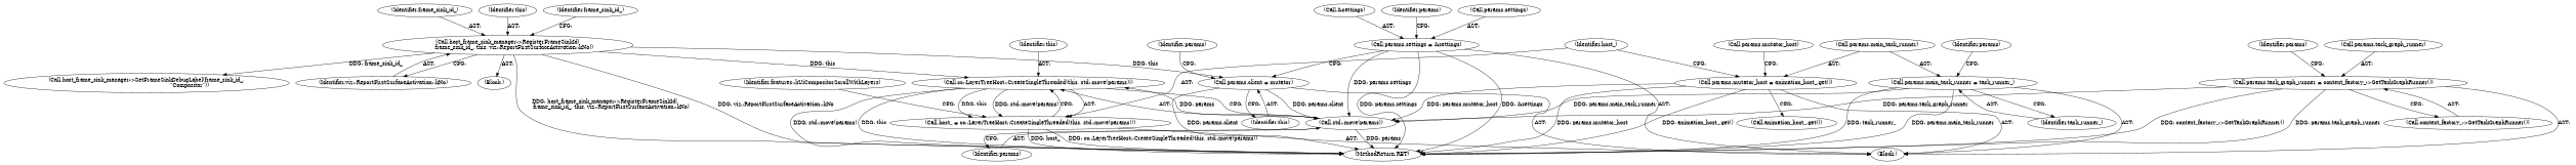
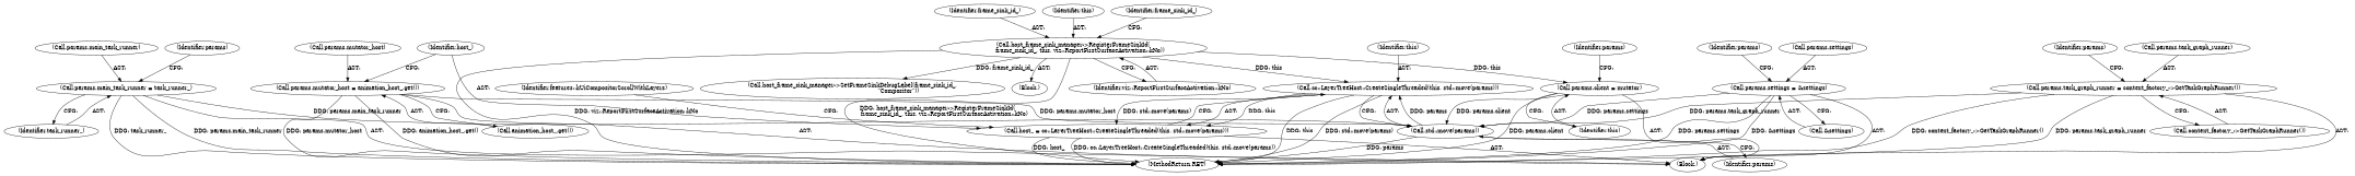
  digraph {
    n1 [label="(Call,cc::LayerTreeHost::CreateSingleThreaded(this, std::move(params)))"]
    n2 [label="(Call,std::move(params))"]
    n3 [label="(Call,host_ = cc::LayerTreeHost::CreateSingleThreaded(this, std::move(params)))"]
    n4 [label="(MethodReturn,RET)"]
    n5 [label="(Identifier,params)"]
    n6 [label="(Block,)"]
    n7 [label="(Call,host_frame_sink_manager->RegisterFrameSinkId(\n        frame_sink_id_, this, viz::ReportFirstSurfaceActivation::kNo))"]
    n8 [label="(Call,params.client = mutator)"]
    n9 [label="(Identifier,viz::ReportFirstSurfaceActivation::kNo)"]
    n10 [label="(Call,host_frame_sink_manager->SetFrameSinkDebugLabel(frame_sink_id_,\n                                                     \"Compositor\"))"]
    n11 [label="(Block,)"]
    n12 [label="(Identifier,this)"]
    n13 [label="(Call,params.mutator_host = animation_host_.get())"]
    n14 [label="(Call,animation_host_.get())"]
    n15 [label="(Call,params.main_task_runner = task_runner_)"]
    n16 [label="(Identifier,task_runner_)"]
    n17 [label="(Call,params.task_graph_runner = context_factory_->GetTaskGraphRunner())"]
    n18 [label="(Call,context_factory_->GetTaskGraphRunner())"]
    n19 [label="(Call,params.settings = &settings)"]
    n20 [label="(Call,&settings)"]
    n21 [label="(Identifier,params)"]
    n22 [label="(Identifier,params)"]
    n23 [label="(Call,params.task_graph_runner)"]
    n24 [label="(Identifier,frame_sink_id_)"]
    n25 [label="(Identifier,params)"]
    n26 [label="(Identifier,this)"]
    n27 [label="(Identifier,features::kUiCompositorScrollWithLayers)"]
    n28 [label="(Identifier,this)"]
    n29 [label="(Identifier,frame_sink_id_)"]
    n30 [label="(Identifier,host_)"]
    n31 [label="(Identifier,params)"]
    n32 [label="(Call,params.mutator_host)"]
    n33 [label="(Call,params.main_task_runner)"]
    n34 [label="(Call,params.settings)"]
    n1 -> n2 [label="CFG: "]
    n1 -> n3 [label="AST: "]
    n1 -> n3 [label="DDG: this"]
    n1 -> n3 [label="DDG: std::move(params)"]
    n1 -> n4 [label="DDG: this"]
    n1 -> n4 [label="DDG: std::move(params)"]
    n2 -> n1 [label="AST: "]
    n2 -> n1 [label="DDG: params"]
    n2 -> n4 [label="DDG: params"]
    n2 -> n5 [label="CFG: "]
    n3 -> n1 [label="CFG: "]
    n3 -> n4 [label="DDG: host_"]
    n3 -> n4 [label="DDG: cc::LayerTreeHost::CreateSingleThreaded(this, std::move(params))"]
    n3 -> n6 [label="AST: "]
    n5 -> n2 [label="AST: "]
    n7 -> n1 [label="DDG: this"]
    n7 -> n4 [label="DDG: viz::ReportFirstSurfaceActivation::kNo"]
    n7 -> n4 [label="DDG: host_frame_sink_manager->RegisterFrameSinkId(\n        frame_sink_id_, this, viz::ReportFirstSurfaceActivation::kNo)"]
    n7 -> n8 [label="DDG: this"]
    n7 -> n9 [label="CFG: "]
    n7 -> n10 [label="DDG: frame_sink_id_"]
    n7 -> n11 [label="AST: "]
    n8 -> n2 [label="DDG: params.client"]
    n8 -> n4 [label="DDG: params.client"]
    n8 -> n6 [label="AST: "]
    n8 -> n12 [label="CFG: "]
    n9 -> n7 [label="AST: "]
    n12 -> n8 [label="AST: "]
    n13 -> n2 [label="DDG: params.mutator_host"]
    n13 -> n4 [label="DDG: params.mutator_host"]
    n13 -> n4 [label="DDG: animation_host_.get()"]
    n13 -> n6 [label="AST: "]
    n13 -> n14 [label="CFG: "]
-   n33 -> n13 [label="AST: "]
+   n14 -> n13 [label="AST: "]
    n15 -> n2 [label="DDG: params.main_task_runner"]
    n15 -> n4 [label="DDG: params.main_task_runner"]
    n15 -> n4 [label="DDG: task_runner_"]
    n15 -> n6 [label="AST: "]
    n15 -> n16 [label="CFG: "]
    n16 -> n15 [label="AST: "]
    n17 -> n2 [label="DDG: params.task_graph_runner"]
    n17 -> n4 [label="DDG: context_factory_->GetTaskGraphRunner()"]
    n17 -> n4 [label="DDG: params.task_graph_runner"]
    n17 -> n6 [label="AST: "]
    n17 -> n18 [label="CFG: "]
    n18 -> n17 [label="AST: "]
    n19 -> n2 [label="DDG: params.settings"]
    n19 -> n4 [label="DDG: params.settings"]
    n19 -> n4 [label="DDG: &settings"]
    n19 -> n6 [label="AST: "]
-   n19 -> n8 [label="CFG: "]
+   n19 -> n20 [label="CFG: "]
    n20 -> n19 [label="AST: "]
    n21 -> n19 [label="CFG: "]
    n22 -> n8 [label="CFG: "]
    n23 -> n17 [label="AST: "]
    n24 -> n7 [label="AST: "]
    n25 -> n15 [label="CFG: "]
    n26 -> n1 [label="AST: "]
    n27 -> n3 [label="CFG: "]
    n28 -> n7 [label="AST: "]
    n29 -> n7 [label="CFG: "]
    n30 -> n3 [label="AST: "]
    n30 -> n13 [label="CFG: "]
    n31 -> n17 [label="CFG: "]
-   n32 -> n13 [label="CFG: "]
+   n32 -> n13 [label="AST: "]
    n33 -> n15 [label="AST: "]
    n34 -> n19 [label="AST: "]
  }
